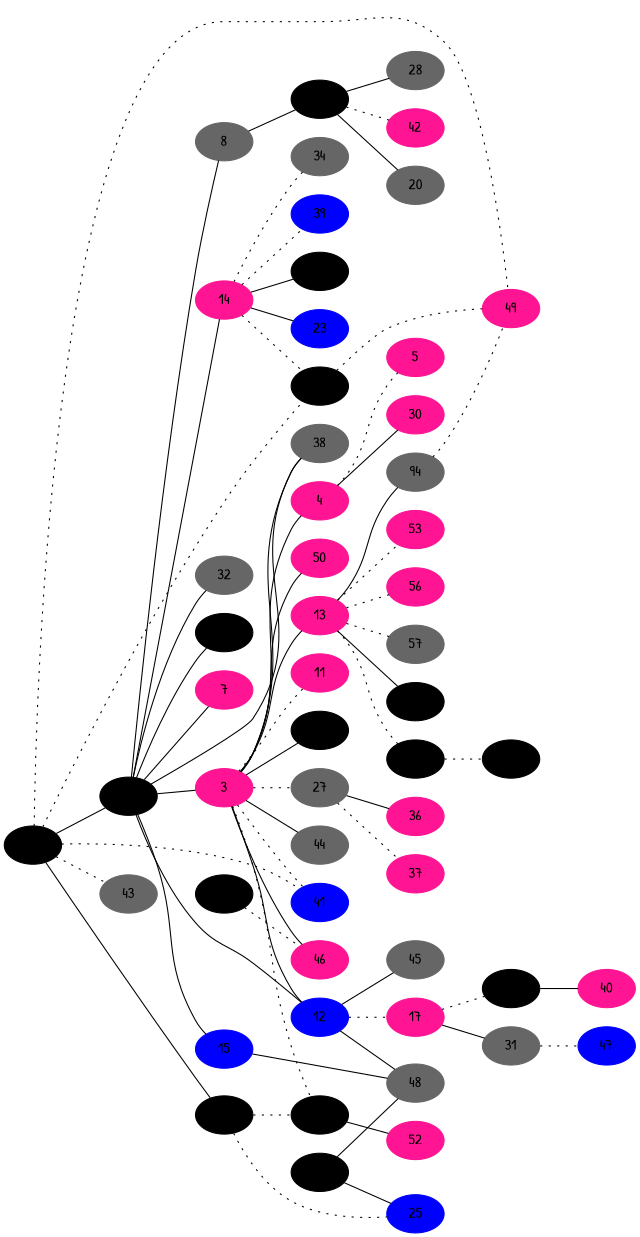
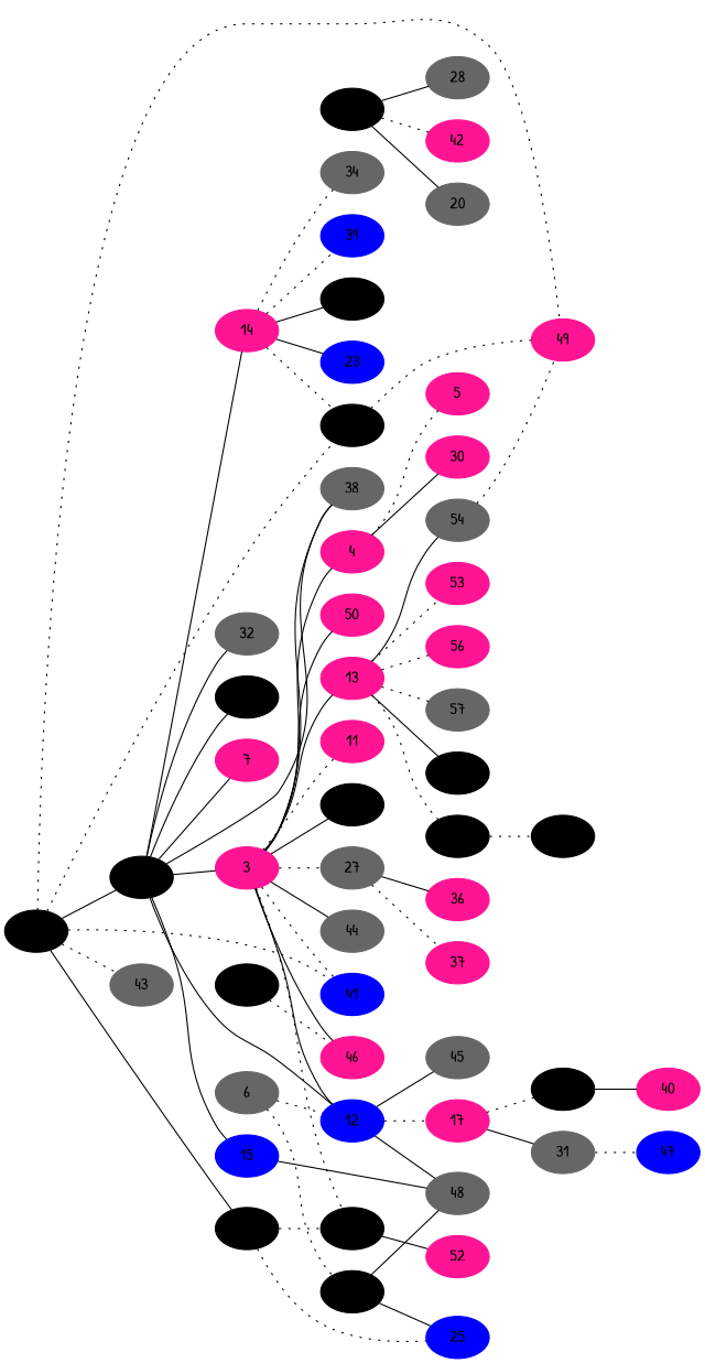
  graph {
    fontname="Patrick Hand"
    rankdir=LR
    node [color=deeppink fontname="Patrick Hand" style=filled]
    edge [fontname="Patrick Hand" style=solid weight=1.0]
    1 [color=black]
    2 [color=black]
    10 [color=black]
    16 [color=black]
    41 [color=blue]
    43 [color=gray40]
    49
    3
    7
-   8 [color=gray40]
    12 [color=blue]
    14
    15 [color=blue]
    32 [color=gray40]
    38 [color=gray40]
    51 [color=black]
    35 [color=black]
    25 [color=blue]
    4
    11
    13
    21 [color=black]
    27 [color=gray40]
    44 [color=gray40]
    46
    50
    9 [color=black]
    17
    45 [color=gray40]
    48 [color=gray40]
    22 [color=black]
    23 [color=blue]
    34 [color=gray40]
    39 [color=blue]
    5
    30
+   6 [color=gray40]
    18 [color=black]
    26 [color=black]
    29 [color=black]
    53
-   54 [color=gray40 label=94]
+   54 [color=gray40]
    56
    57 [color=gray40]
    36
    37
    52
    20 [color=gray40]
    28 [color=gray40]
    42
    19 [color=black]
    31 [color=gray40]
    55 [color=black]
    40
    47 [color=blue]
    33 [color=black]
    1 -- 2
    1 -- 10
    1 -- 16 [style=dotted]
    1 -- 41 [style=dotted weight=3.0]
    1 -- 43 [style=dotted]
    1 -- 49 [style=dotted]
    2 -- 3
    2 -- 7
-   2 -- 8
    2 -- 12
    2 -- 14
    2 -- 15 [weight=6.0]
    2 -- 32
    2 -- 38
    2 -- 51
    10 -- 35 [style=dotted]
    10 -- 25 [style=dotted]
    16 -- 49 [style=dotted]
    3 -- 41 [style=dotted]
    3 -- 12
    3 -- 38
    3 -- 35 [style=dotted]
    3 -- 4
    3 -- 11 [style=dotted]
    3 -- 13
    3 -- 21 [weight=4.0]
    3 -- 27 [style=dotted]
    3 -- 44
    3 -- 46
    3 -- 50
-   8 -- 9
    12 -- 17 [style=dotted weight=5.0]
    12 -- 45
    12 -- 48
    14 -- 16 [style=dotted]
    14 -- 22
    14 -- 23
    14 -- 34 [style=dotted]
    14 -- 39 [style=dotted]
    15 -- 48
    35 -- 52
    4 -- 5 [style=dotted]
    4 -- 30
    13 -- 26
    13 -- 29 [style=dotted]
    13 -- 53 [style=dotted]
    13 -- 54
    13 -- 56 [style=dotted]
    13 -- 57 [style=dotted]
    27 -- 36
    27 -- 37 [style=dotted]
    9 -- 20 [weight=2.0]
    9 -- 28
    9 -- 42 [style=dotted]
    17 -- 19 [style=dotted]
    17 -- 31
+   6 -- 12 [style=dotted]
+   6 -- 18 [style=dotted]
    18 -- 25
    18 -- 48 [weight=3.0]
    29 -- 55 [style=dotted]
    54 -- 49 [style=dotted]
    19 -- 40
    31 -- 47 [style=dotted]
    33 -- 46 [style=dotted]
  }
